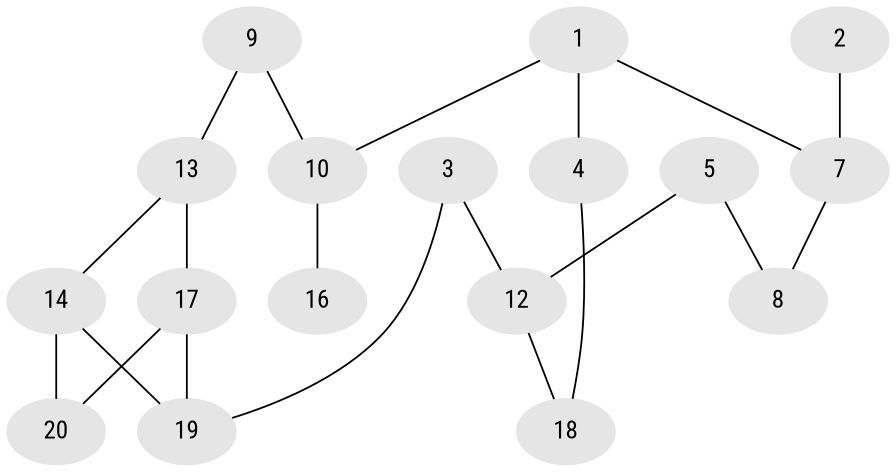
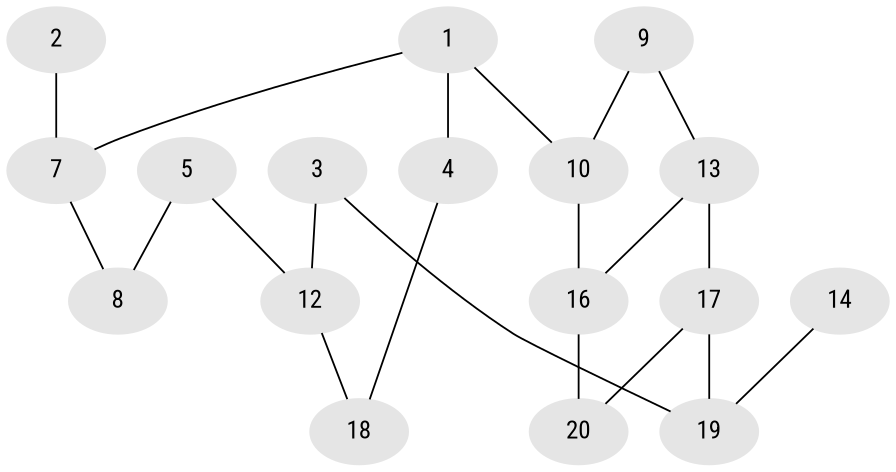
  graph {
    fontname="Roboto Condensed"
    node [color=gray90 fontname="Roboto Condensed" style=filled]
    edge [fontname="Roboto Condensed"]
    1
    4
    7
    10
    18
    8
    16
    2
    3
    12
    19
    5
    9
    13
    17
    20
    14
    1 -- 4
    1 -- 7
    1 -- 10
    4 -- 18
    7 -- 8
    10 -- 16
    2 -- 7
    3 -- 12
    3 -- 19
    12 -- 18
    5 -- 8
    5 -- 12
    9 -- 10
    9 -- 13
-   13 -- 14
+   13 -- 16
    13 -- 17
    17 -- 19
    17 -- 20
    14 -- 19
-   14 -- 20
+   16 -- 20
  }
